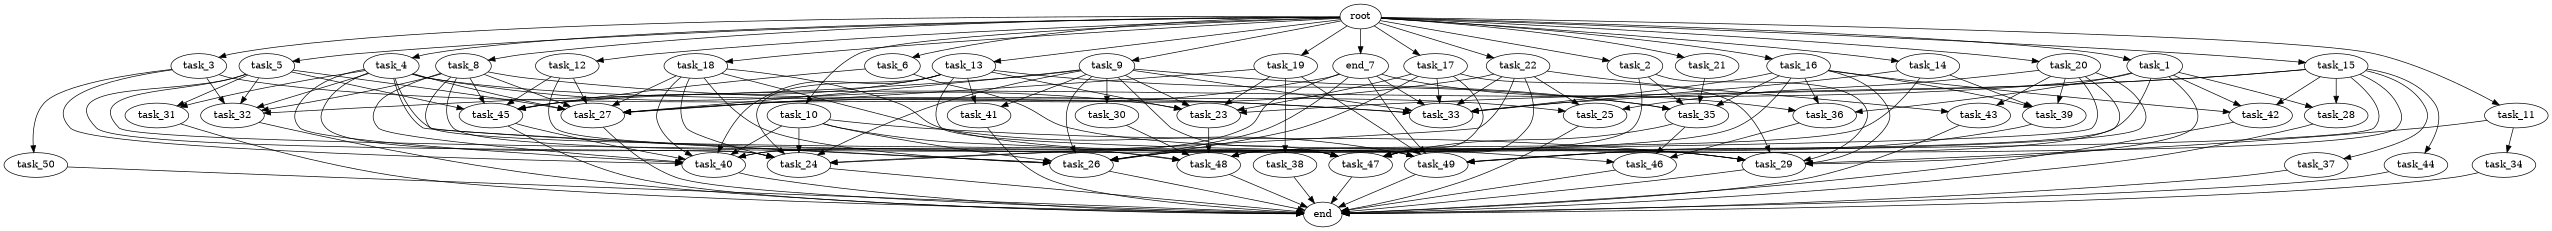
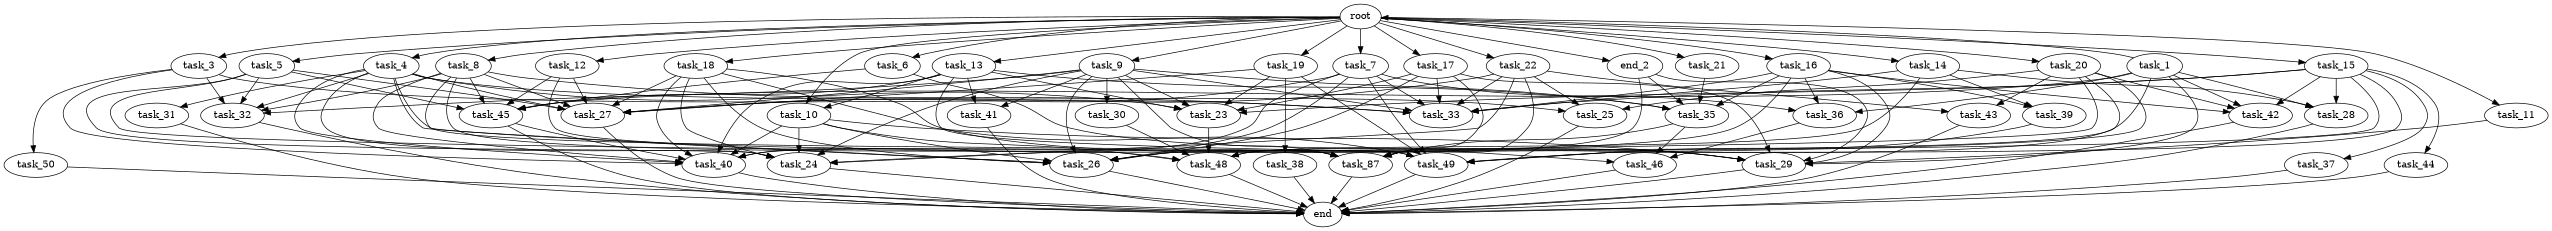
  digraph {
    root
    task_1
-   task_2
+   task_2 [label=end_2]
    task_3
    task_4
    task_5
    task_6
-   task_7 [label=end_7]
+   task_7
    task_8
    task_9
    task_10
    task_11
    task_12
    task_13
    task_14
    task_15
    task_16
    task_17
    task_18
    task_19
    task_20
    task_21
    task_22
    task_28
    task_29
    task_36
    task_42
    task_45
    task_48
    task_26
    task_35
    task_32
    task_33
    task_40
    task_50
    task_23
    task_24
    task_25
    task_27
    task_31
-   task_47
+   task_47 [label=task_87]
    task_49
    task_30
    task_41
-   task_34
    task_46
    task_39
    task_37
    task_44
    task_38
    task_43
    end
-   root -> task_1
+   task_1 -> root
    root -> task_2
    root -> task_3
    root -> task_4
    root -> task_5
    root -> task_6
    root -> task_7
    root -> task_8
    root -> task_9
    root -> task_10
    root -> task_11
    root -> task_12
    root -> task_13
    root -> task_14
    root -> task_15
    root -> task_16
    root -> task_17
    root -> task_18
    root -> task_19
    root -> task_20
    root -> task_21
    root -> task_22
    task_1 -> task_28
    task_1 -> task_29
    task_1 -> task_36
    task_1 -> task_42
    task_1 -> task_45
    task_1 -> task_48
    task_2 -> task_29
    task_2 -> task_26
    task_2 -> task_35
    task_3 -> task_32
    task_3 -> task_33
    task_3 -> task_40
    task_3 -> task_50
    task_4 -> task_26
    task_4 -> task_32
    task_4 -> task_40
    task_4 -> task_23
    task_4 -> task_24
    task_4 -> task_25
    task_4 -> task_27
    task_4 -> task_31
    task_4 -> task_47
    task_5 -> task_45
    task_5 -> task_48
    task_5 -> task_32
    task_5 -> task_24
    task_5 -> task_27
-   task_5 -> task_31
    task_6 -> task_29
    task_6 -> task_45
    task_7 -> task_36
    task_7 -> task_26
    task_7 -> task_33
    task_7 -> task_40
    task_7 -> task_27
    task_7 -> task_49
    task_8 -> task_45
    task_8 -> task_26
    task_8 -> task_32
    task_8 -> task_33
    task_8 -> task_40
    task_8 -> task_27
    task_8 -> task_49
    task_9 -> task_26
    task_9 -> task_35
    task_9 -> task_32
    task_9 -> task_33
    task_9 -> task_23
    task_9 -> task_24
    task_9 -> task_27
    task_9 -> task_47
    task_9 -> task_30
    task_9 -> task_41
    task_10 -> task_29
    task_10 -> task_48
    task_10 -> task_26
    task_10 -> task_40
    task_10 -> task_24
    task_11 -> task_29
-   task_11 -> task_34
    task_12 -> task_45
    task_12 -> task_27
    task_12 -> task_47
    task_13 -> task_45
    task_13 -> task_35
    task_13 -> task_40
    task_13 -> task_23
-   task_13 -> task_24
+   task_13 -> task_10
    task_13 -> task_41
    task_13 -> task_46
+   task_14 -> task_28
    task_14 -> task_48
    task_14 -> task_33
    task_14 -> task_39
    task_15 -> task_28
    task_15 -> task_42
    task_15 -> task_33
    task_15 -> task_23
    task_15 -> task_24
    task_15 -> task_49
    task_15 -> task_37
    task_15 -> task_44
    task_16 -> task_29
    task_16 -> task_36
    task_16 -> task_42
    task_16 -> task_35
    task_16 -> task_33
    task_16 -> task_40
    task_16 -> task_39
    task_17 -> task_29
    task_17 -> task_26
    task_17 -> task_33
    task_17 -> task_23
    task_17 -> task_47
    task_18 -> task_29
    task_18 -> task_26
    task_18 -> task_40
    task_18 -> task_24
    task_18 -> task_27
    task_18 -> task_49
    task_19 -> task_23
    task_19 -> task_27
    task_19 -> task_49
    task_19 -> task_38
    task_20 -> task_26
    task_20 -> task_25
    task_20 -> task_47
    task_20 -> task_49
-   task_20 -> task_39
+   task_20 -> task_42
    task_20 -> task_43
    task_21 -> task_35
    task_22 -> task_33
    task_22 -> task_24
    task_22 -> task_25
    task_22 -> task_27
    task_22 -> task_47
    task_22 -> task_43
    task_28 -> end
    task_29 -> end
    task_36 -> task_46
    task_42 -> end
    task_45 -> task_40
    task_45 -> end
    task_48 -> end
    task_26 -> end
    task_35 -> task_47
    task_35 -> task_46
    task_32 -> end
    task_40 -> end
    task_50 -> end
    task_23 -> task_48
    task_24 -> end
    task_25 -> end
    task_27 -> end
    task_31 -> end
    task_47 -> end
    task_49 -> end
    task_30 -> task_48
    task_41 -> end
-   task_34 -> end
    task_46 -> end
    task_39 -> task_49
    task_37 -> end
    task_44 -> end
    task_38 -> end
    task_43 -> end
  }
